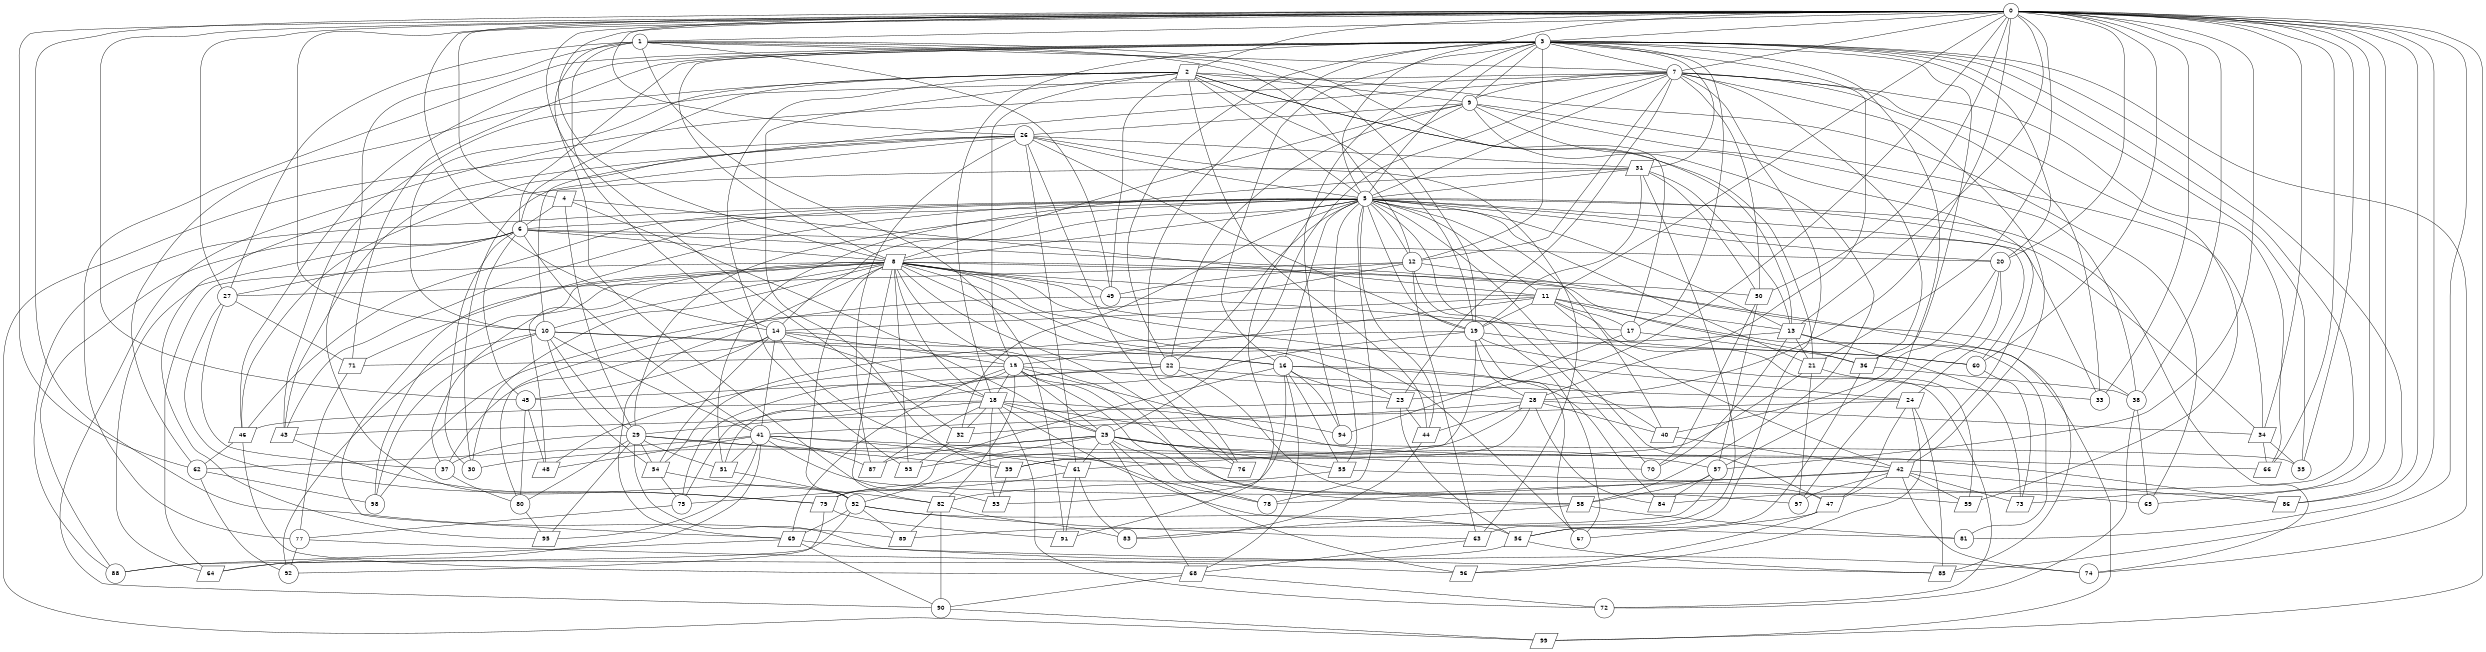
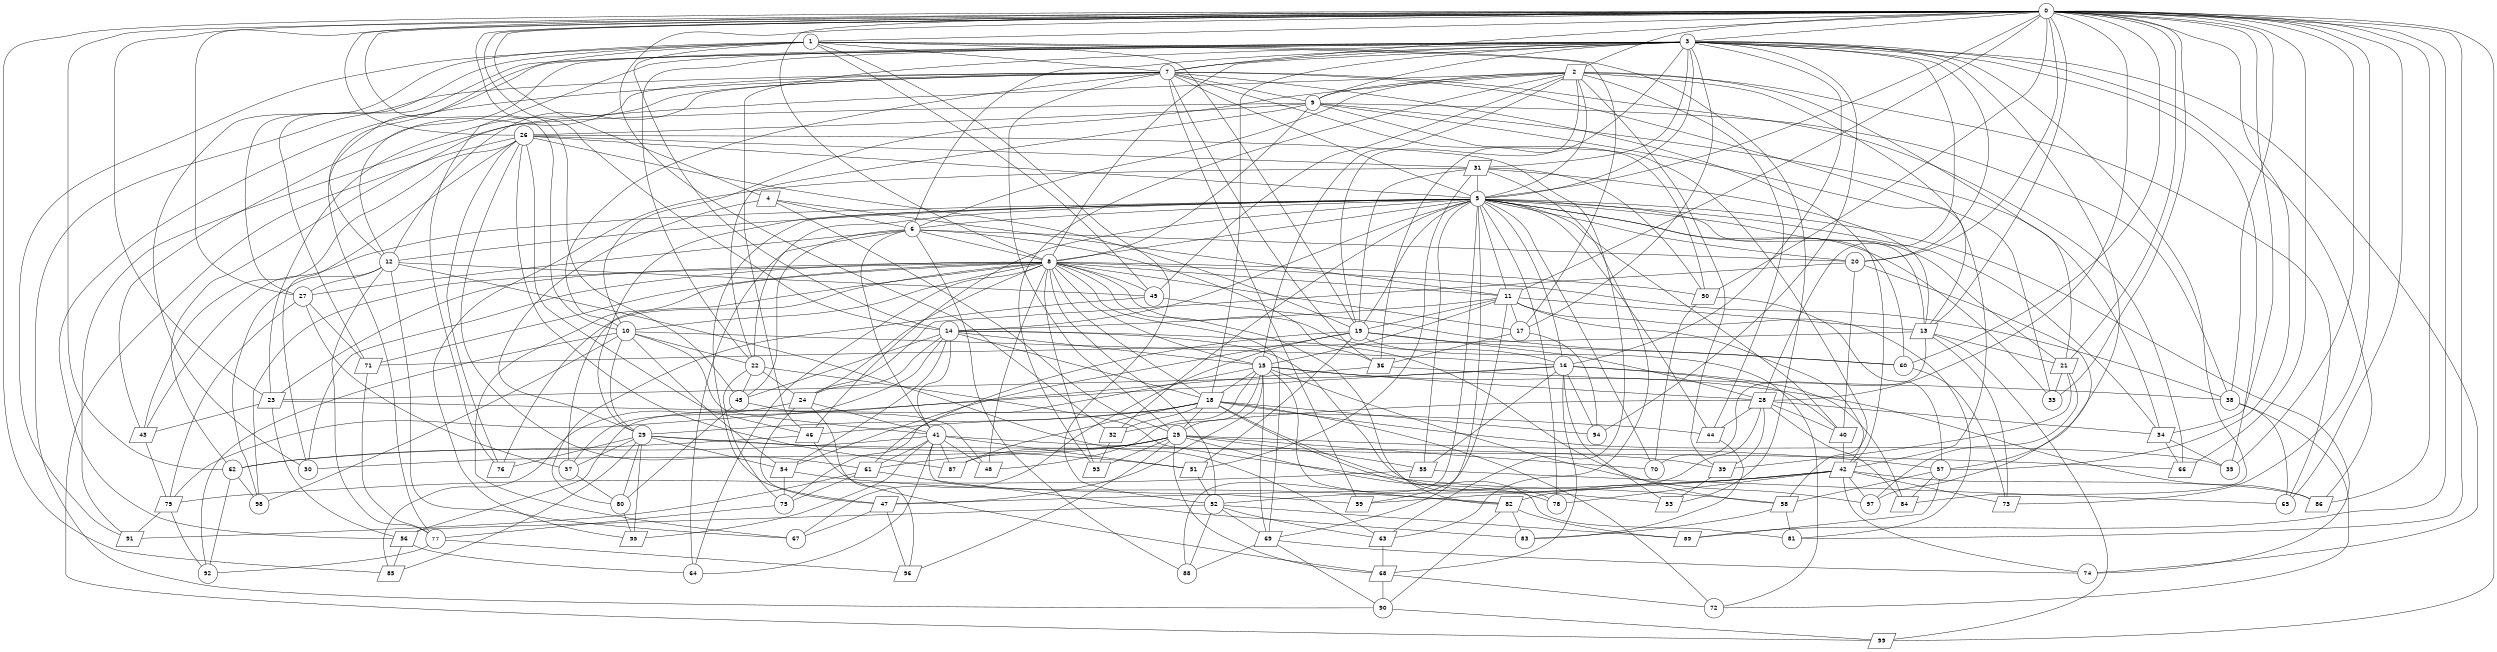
  strict graph {
    fontname="DejaVu Sans"
    node [fontname="DejaVu Sans" shape=circle w=-3]
    edge [fontname="DejaVu Sans" w=3]
    0 [w=-13]
    1 [w=-10]
    2 [shape=parallelogram w=7]
    3 [w=-8]
    4 [shape=parallelogram w=-6]
    5 [w=9]
    7
-   8 [shape=parallelogram w=-2]
+   8 [w=-2]
    10 [w=-9]
    11 [shape=parallelogram w=7]
    13 [shape=parallelogram w=-9]
    14 [w=-8]
    20 [w=6]
    21 [shape=parallelogram w=2]
    23 [shape=parallelogram w=-4]
    26 [w=-11]
    27 [w=-8]
    28 [shape=parallelogram w=-9]
    32 [shape=parallelogram w=-15]
    33 [w=-5]
    34 [shape=parallelogram w=12]
    35 [w=-13]
    38 [w=2]
    45 [w=-5]
    50 [shape=parallelogram w=16]
    57 [w=-9]
    60 [w=4]
    62 [w=11]
    65 [w=-14]
    66 [shape=parallelogram]
    73 [shape=parallelogram w=-7]
    81 [w=5]
    85 [shape=parallelogram]
    86 [shape=parallelogram w=13]
    89 [shape=parallelogram]
    99 [shape=parallelogram w=-2]
    12 [w=-15]
    17 [w=2]
    19 [w=2]
    30 [w=12]
    49 [w=-11]
    52 [w=15]
    53 [shape=parallelogram w=-5]
    91 [shape=parallelogram w=10]
    6 [w=-4]
    9 [w=8]
    15 [w=15]
    39 [shape=parallelogram w=6]
    44 [shape=parallelogram w=4]
    93 [shape=parallelogram w=-13]
    16 [w=-13]
    18 [shape=parallelogram w=-2]
    22 [w=2]
    31 [shape=parallelogram w=-10]
    36 [shape=parallelogram w=-6]
    46 [shape=parallelogram w=12]
    71 [shape=parallelogram w=4]
    74 [w=15]
    76 [shape=parallelogram w=6]
    77
    84 [shape=parallelogram w=13]
    94 [w=-2]
    25
    29 [w=-7]
    40 [shape=parallelogram w=-12]
    43 [shape=parallelogram w=-8]
    47 [shape=parallelogram w=6]
    55 [shape=parallelogram w=-7]
    69 [shape=parallelogram w=6]
    70 [w=12]
    78 [w=16]
    88 [w=9]
    41 [w=4]
-   64 [shape=parallelogram w=-2]
+   64 [w=-2]
    42 [shape=parallelogram w=-7]
    56 [shape=parallelogram w=8]
    59 [shape=parallelogram w=7]
    90 [w=-9]
    24 [shape=parallelogram w=-5]
    37 [w=9]
    48 [shape=parallelogram w=3]
    67 [w=-4]
    82 [shape=parallelogram w=4]
    98 [w=-6]
    54 [shape=parallelogram w=3]
    92 [w=2]
    58 [shape=parallelogram w=5]
    97 [w=-10]
    63 [shape=parallelogram w=7]
    87 [shape=parallelogram w=-15]
    61 [shape=parallelogram w=-8]
    79 [shape=parallelogram w=11]
    72 [w=9]
    80 [w=4]
    51 [shape=parallelogram w=2]
    75 [w=-9]
    83 [w=9]
    68 [shape=parallelogram w=-7]
    95 [shape=parallelogram]
    96 [shape=parallelogram w=-5]
    0 -- 1 [w=-15]
    0 -- 2 [w=-2]
    0 -- 3 [w=-4]
    0 -- 4 [w=5]
    0 -- 5
    0 -- 7 [w=11]
    0 -- 8 [w=10]
    0 -- 10 [w=8]
    0 -- 11 [w=8]
    0 -- 13 [w=-6]
    0 -- 14 [w=-16]
    0 -- 20 [w=12]
    0 -- 21 [w=-8]
    0 -- 23 [w=7]
    0 -- 26 [w=15]
    0 -- 27 [w=-4]
    0 -- 28 [w=-13]
    0 -- 32 [w=-4]
    0 -- 33 [w=9]
    0 -- 34 [w=10]
    0 -- 35 [w=-16]
    0 -- 38 [w=7]
    0 -- 45 [w=-3]
    0 -- 50 [w=8]
    0 -- 57 [w=-15]
    0 -- 60 [w=8]
    0 -- 62 [w=-4]
    0 -- 65 [w=-12]
    0 -- 66 [w=2]
    0 -- 73 [w=13]
    0 -- 81 [w=-13]
    0 -- 85 [w=-3]
    0 -- 86 [w=-3]
    0 -- 89 [w=-11]
    0 -- 99 [w=9]
    1 -- 7 [w=-11]
    1 -- 14 [w=-4]
    1 -- 27 [w=-8]
    1 -- 12 [w=13]
    1 -- 17 [w=4]
    1 -- 19 [w=-10]
-   6 -- 30 [w=-15]
+   1 -- 30 [w=-15]
    1 -- 49 [w=-13]
    1 -- 52 [w=4]
    1 -- 53 [w=-4]
    1 -- 91 [w=-15]
    2 -- 5 [w=-3]
    2 -- 10 [w=-11]
    2 -- 13 [w=4]
    2 -- 21 [w=9]
    2 -- 62 [w=9]
    2 -- 65 [w=-14]
    2 -- 19 [w=12]
    2 -- 49 [w=6]
    2 -- 6 [w=-5]
    2 -- 9 [w=7]
    2 -- 15 [w=6]
    2 -- 39 [w=16]
    2 -- 44
    2 -- 93 [w=14]
    3 -- 5 [w=-11]
    3 -- 7 [w=5]
    3 -- 8 [w=11]
    3 -- 20 [w=-11]
    3 -- 28 [w=6]
    3 -- 35 [w=15]
    3 -- 57 [w=13]
    3 -- 86 [w=-9]
    3 -- 12 [w=10]
    3 -- 17 [w=8]
    3 -- 6 [w=4]
    3 -- 9 [w=-4]
    3 -- 16 [w=-9]
    3 -- 18 [w=2]
    3 -- 22 [w=-14]
    3 -- 31 [w=-16]
    3 -- 36 [w=16]
    3 -- 46 [w=14]
    3 -- 71 [w=-12]
    3 -- 74 [w=-7]
    3 -- 76 [w=14]
    3 -- 77 [w=10]
    3 -- 84 [w=-9]
    3 -- 94 [w=-12]
    4 -- 11 [w=12]
    4 -- 6 [w=11]
    4 -- 25 [w=-7]
    4 -- 29 [w=8]
    5 -- 7 [w=10]
    5 -- 8 [w=14]
    5 -- 11 [w=-9]
    5 -- 13 [w=-14]
    5 -- 14 [w=-3]
    5 -- 20 [w=14]
    5 -- 21 [w=6]
    5 -- 26 [w=15]
    5 -- 32 [w=-3]
    5 -- 33 [w=-16]
    5 -- 34 [w=-10]
    5 -- 60 [w=-7]
    5 -- 12
    5 -- 19 [w=4]
    5 -- 6 [w=12]
    5 -- 44
    5 -- 16 [w=15]
    5 -- 22 [w=-7]
    5 -- 46 [w=6]
    5 -- 74 [w=11]
    5 -- 29 [w=7]
    5 -- 40 [w=-10]
    5 -- 43 [w=-8]
    5 -- 47 [w=12]
    5 -- 55 [w=-16]
    5 -- 69
    5 -- 70 [w=10]
    5 -- 78 [w=-15]
    5 -- 88 [w=-8]
    7 -- 10
    7 -- 23 [w=-7]
    7 -- 33 [w=-10]
    7 -- 50 [w=6]
    7 -- 66 [w=14]
    7 -- 12 [w=14]
    7 -- 9 [w=12]
    7 -- 36 [w=14]
    7 -- 25 [w=4]
    7 -- 43 [w=15]
    7 -- 42 [w=6]
    7 -- 56
    7 -- 59 [w=10]
    7 -- 90 [w=-8]
    8 -- 10 [w=6]
    8 -- 11 [w=-13]
    8 -- 23 [w=10]
    8 -- 38 [w=7]
    8 -- 50 [w=14]
    8 -- 17 [w=15]
    8 -- 30 [w=10]
    8 -- 49 [w=8]
    8 -- 52 [w=5]
    8 -- 9 [w=-16]
    8 -- 15
    8 -- 93 [w=9]
    8 -- 16 [w=5]
    8 -- 18 [w=13]
    8 -- 71 [w=-7]
    8 -- 76 [w=15]
    8 -- 69 [w=-15]
    8 -- 64 [w=-16]
    8 -- 24 [w=-7]
    8 -- 37 [w=15]
    8 -- 48 [w=-7]
    8 -- 67 [w=14]
    8 -- 82 [w=-11]
    8 -- 98 [w=-11]
    10 -- 16 [w=8]
    10 -- 22 [w=10]
    10 -- 29 [w=9]
    10 -- 41 [w=-2]
    10 -- 98 [w=15]
    10 -- 54 [w=7]
    10 -- 92 [w=-12]
    11 -- 13 [w=12]
    11 -- 14 [w=15]
    11 -- 81 [w=-9]
    11 -- 17 [w=4]
    11 -- 19 [w=8]
    11 -- 15 [w=16]
    11 -- 42 [w=-8]
    11 -- 59
    13 -- 21 [w=10]
    13 -- 73 [w=-2]
    13 -- 99 [w=7]
    13 -- 31 [w=-9]
    13 -- 71 [w=7]
    13 -- 70 [w=9]
    14 -- 45 [w=-15]
    14 -- 15 [w=-10]
    14 -- 18 [w=4]
    14 -- 78 [w=11]
    14 -- 41 [w=4]
+   14 -- 24 [w=-9]
    14 -- 37 [w=16]
    14 -- 54 [w=5]
    14 -- 58 [w=-9]
    20 -- 40 [w=5]
    20 -- 24 [w=-2]
    20 -- 97
    21 -- 33 [w=7]
    21 -- 39 [w=15]
    21 -- 97 [w=5]
    23 -- 44 [w=7]
    23 -- 43
    23 -- 56
    26 -- 99 [w=-7]
    26 -- 30 [w=6]
    26 -- 31 [w=11]
    26 -- 46
    26 -- 76 [w=-16]
    26 -- 43 [w=-8]
    26 -- 63 [w=12]
    26 -- 87 [w=-15]
    26 -- 61 [w=-5]
    27 -- 71 [w=-3]
    27 -- 37 [w=9]
    27 -- 79 [w=13]
    28 -- 32 [w=-4]
    28 -- 34 [w=-11]
    28 -- 52 [w=11]
    28 -- 39 [w=-10]
    28 -- 44 [w=16]
    28 -- 84 [w=-9]
    28 -- 40 [w=5]
    32 -- 93 [w=-14]
    34 -- 35 [w=-15]
    34 -- 66 [w=7]
    38 -- 65 [w=5]
    38 -- 72
    45 -- 48 [w=-3]
    45 -- 80 [w=-10]
    50 -- 57 [w=2]
    50 -- 70 [w=-11]
    57 -- 89 [w=-6]
    57 -- 84 [w=-4]
    57 -- 58 [w=-4]
    60 -- 73 [w=-6]
    62 -- 98 [w=-14]
    62 -- 92 [w=-14]
    12 -- 27 [w=-3]
    12 -- 49 [w=-9]
-   12 -- 85 [w=-5]
+   12 -- 77 [w=-5]
    12 -- 67 [w=-10]
    12 -- 98 [w=13]
    12 -- 63 [w=-2]
    17 -- 36 [w=5]
    17 -- 94 [w=-4]
    19 -- 26 [w=-11]
    19 -- 28 [w=-15]
    19 -- 60 [w=14]
    19 -- 31 [w=-13]
    19 -- 67 [w=-7]
    19 -- 54 [w=6]
    19 -- 61 [w=-6]
    19 -- 72 [w=-14]
    19 -- 51 [w=16]
    49 -- 60 [w=9]
    49 -- 80 [w=-8]
    52 -- 89 [w=7]
    52 -- 69 [w=7]
    52 -- 88 [w=9]
    52 -- 56 [w=11]
    52 -- 63 [w=10]
    6 -- 8 [w=-11]
    6 -- 20 [w=-10]
    6 -- 27 [w=9]
    6 -- 45 [w=-13]
    6 -- 36 [w=13]
    6 -- 88 [w=11]
    6 -- 41 [w=16]
    6 -- 64 [w=14]
    9 -- 26 [w=14]
    9 -- 34 [w=16]
    9 -- 38 [w=11]
    9 -- 91 [w=13]
    9 -- 22 [w=9]
    9 -- 42
    9 -- 58 [w=6]
    15 -- 28 [w=-6]
    15 -- 86 [w=16]
    15 -- 18 [w=-9]
    15 -- 25
    15 -- 47 [w=6]
    15 -- 69 [w=11]
    15 -- 48 [w=14]
    15 -- 82 [w=-5]
    15 -- 97 [w=13]
    15 -- 75 [w=6]
    39 -- 53 [w=6]
    44 -- 83 [w=5]
    16 -- 23 [w=12]
    16 -- 53
    16 -- 84 [w=15]
    16 -- 94 [w=10]
    16 -- 40 [w=8]
    16 -- 55 [w=7]
    16 -- 79 [w=16]
    16 -- 68 [w=-14]
    18 -- 32 [w=-7]
    18 -- 35 [w=-14]
    18 -- 81 [w=-3]
    18 -- 53 [w=4]
    18 -- 46 [w=-11]
    18 -- 94 [w=-11]
    18 -- 25 [w=-8]
    18 -- 29 [w=-9]
    18 -- 87 [w=-3]
    18 -- 72 [w=4]
    22 -- 45 [w=11]
    22 -- 24 [w=-16]
    22 -- 58 [w=-12]
    22 -- 75 [w=11]
    31 -- 5 [w=-7]
    31 -- 50 [w=13]
    31 -- 63 [w=-10]
    31 -- 51 [w=7]
    31 -- 95 [w=-11]
    36 -- 38 [w=16]
    36 -- 56 [w=12]
    46 -- 62 [w=-4]
    46 -- 68 [w=14]
    71 -- 77 [w=2]
    77 -- 92 [w=-10]
    77 -- 96 [w=4]
    25 -- 57 [w=2]
    25 -- 30 [w=-12]
    25 -- 93 [w=6]
    25 -- 55 [w=-7]
    25 -- 70 [w=-13]
    25 -- 78 [w=-7]
    25 -- 87 [w=-7]
    25 -- 61 [w=15]
    25 -- 68 [w=-13]
    25 -- 96 [w=12]
    29 -- 85 [w=8]
    29 -- 39 [w=-7]
    29 -- 76 [w=-16]
    29 -- 37 [w=-5]
    29 -- 54 [w=13]
    29 -- 80 [w=16]
    29 -- 51 [w=5]
    29 -- 95 [w=-3]
    40 -- 42 [w=4]
    43 -- 79 [w=-2]
    47 -- 67 [w=16]
    47 -- 96 [w=-12]
    55 -- 65 [w=14]
    55 -- 79 [w=-10]
    69 -- 74 [w=4]
    69 -- 88 [w=-14]
    69 -- 90 [w=11]
    41 -- 62 [w=7]
    41 -- 66 [w=11]
    41 -- 64 [w=11]
    41 -- 59 [w=-6]
    41 -- 48 [w=-15]
    41 -- 87 [w=6]
    41 -- 61
    41 -- 51 [w=-5]
    41 -- 95 [w=15]
    42 -- 73 [w=10]
    42 -- 86 [w=-11]
    42 -- 74 [w=-12]
    42 -- 47
    42 -- 78 [w=6]
    42 -- 59 [w=-13]
    42 -- 82 [w=6]
    42 -- 97 [w=-8]
    56 -- 85
    56 -- 64 [w=5]
    90 -- 99 [w=-2]
    24 -- 85 [w=-15]
    24 -- 47 [w=-10]
    24 -- 41 [w=-10]
    24 -- 96 [w=-2]
    37 -- 80 [w=9]
    82 -- 89 [w=-6]
    82 -- 90 [w=-10]
    82 -- 83 [w=-4]
    54 -- 82 [w=16]
    54 -- 75 [w=9]
    58 -- 81 [w=8]
    58 -- 83 [w=7]
    63 -- 68 [w=-11]
    61 -- 91 [w=-9]
    61 -- 75 [w=-2]
    61 -- 83 [w=-5]
    79 -- 91 [w=6]
    79 -- 92 [w=8]
    80 -- 95 [w=-12]
    51 -- 52 [w=6]
    75 -- 77 [w=-8]
    68 -- 90
    68 -- 72 [w=4]
  }
